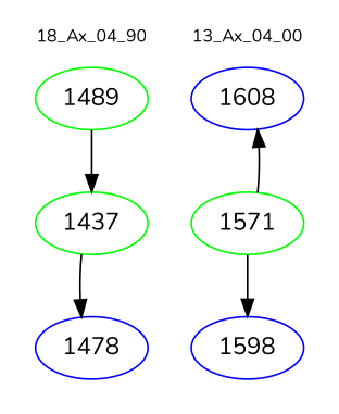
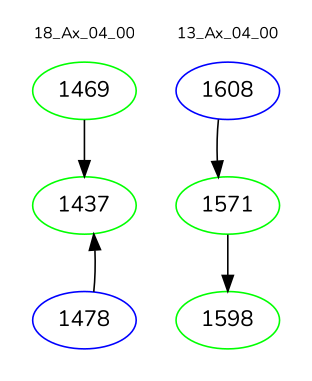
  digraph {
    fontname=Nunito
    node [color=green fontname=Nunito]
    edge [color=black fontname=Nunito]
-   n1 [label=1489]
+   n1 [label=1469]
    n2 [label=1437]
    n3 [color=blue label=1478]
    n4 [color=blue label=1608]
    n5 [label=1571]
-   n6 [color=blue label=1598]
+   n6 [label=1598]
    subgraph cluster_1 {
      color=white
      fontsize=10
-     label="18_Ax_04_90"
+     label="18_Ax_04_00"
      n1
      n2
      n3
    }
    subgraph cluster_2 {
      color=white
      fontsize=10
      label="13_Ax_04_00"
      n4
      n5
      n6
    }
    n1 -> n2
-   n2 -> n3
-   n5 -> n4
+   n3 -> n2
+   n4 -> n5
    n5 -> n6
  }
